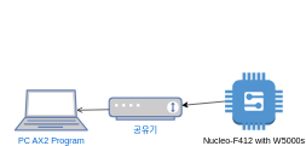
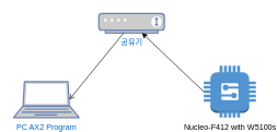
  <mxCell id="0" />
  <mxCell id="1" parent="0" />
  <mxCell id="2" value="PC AX2 Program" style="fontColor=#0066CC;verticalAlign=top;verticalLabelPosition=bottom;labelPosition=center;align=center;html=1;outlineConnect=0;fillColor=#CCCCCC;strokeColor=#6881B3;gradientColor=none;gradientDirection=north;strokeWidth=2;shape=mxgraph.networks.laptop;" vertex="1" parent="1"><mxGeometry x="20" y="124.5" width="100" height="55" as="geometry" /></mxCell>
- <mxCell id="3" value="공유기" style="fontColor=#0066CC;verticalAlign=top;verticalLabelPosition=bottom;labelPosition=center;align=center;html=1;outlineConnect=0;fillColor=#CCCCCC;strokeColor=#6881B3;gradientColor=none;gradientDirection=north;strokeWidth=2;shape=mxgraph.networks.modem;" vertex="1" parent="1"><mxGeometry x="150" y="135" width="100" height="30" as="geometry" /></mxCell>
- <mxCell id="4" value="Nucleo-F412 with W5000s" style="outlineConnect=0;dashed=0;verticalLabelPosition=bottom;verticalAlign=top;align=center;html=1;shape=mxgraph.aws3.generic;fillColor=#5294CF;gradientColor=none;" vertex="1" parent="1"><mxGeometry x="310" y="100" width="79.5" height="79.5" as="geometry" /></mxCell>
+ <mxCell id="3" value="공유기" style="fontColor=#0066CC;verticalAlign=top;verticalLabelPosition=bottom;labelPosition=center;align=center;html=1;outlineConnect=0;fillColor=#CCCCCC;strokeColor=#6881B3;gradientColor=none;gradientDirection=north;strokeWidth=2;shape=mxgraph.networks.modem;" vertex="1" parent="1"><mxGeometry x="150" y="20" width="100" height="30" as="geometry" /></mxCell>
+ <mxCell id="4" value="Nucleo-F412 with W5100s" style="outlineConnect=0;dashed=0;verticalLabelPosition=bottom;verticalAlign=top;align=center;html=1;shape=mxgraph.aws3.generic;fillColor=#5294CF;gradientColor=none;" vertex="1" parent="1"><mxGeometry x="310" y="100" width="79.5" height="79.5" as="geometry" /></mxCell>
  <mxCell id="5" value="" style="endArrow=classic;html=1;rounded=0;exitX=0;exitY=0.5;exitDx=0;exitDy=0;exitPerimeter=0;" edge="1" parent="1" source="4" target="3"><mxGeometry width="50" height="50" relative="1" as="geometry"><mxPoint x="230" y="200" as="sourcePoint" /><mxPoint x="280" y="150" as="targetPoint" /></mxGeometry></mxCell>
  <mxCell id="6" value="" style="endArrow=open;html=1;rounded=0;entryX=0.85;entryY=0.5;entryDx=0;entryDy=0;entryPerimeter=0;" edge="1" parent="1" source="3" target="2"><mxGeometry width="50" height="50" relative="1" as="geometry"><mxPoint x="160" y="200" as="sourcePoint" /><mxPoint x="210" y="150" as="targetPoint" /></mxGeometry></mxCell>
